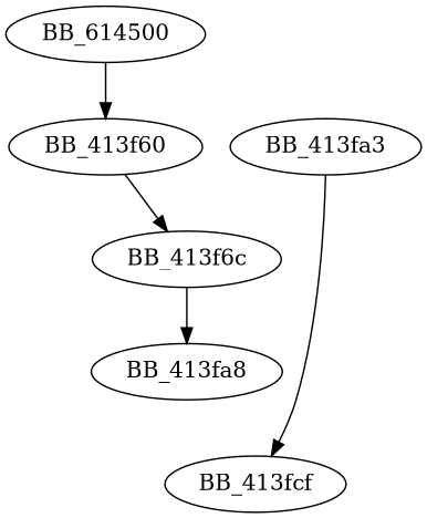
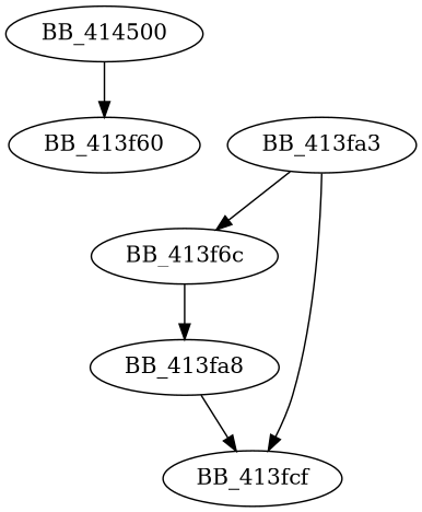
  digraph {
    BB_413f60
    BB_413f6c
    BB_413fa8
    BB_413fa3
    BB_413fcf
-   BB_414500 [label=BB_614500]
-   BB_413f60 -> BB_413f6c
+   BB_414500
+   BB_413fa3 -> BB_413f6c
    BB_413f6c -> BB_413fa8
+   BB_413fa8 -> BB_413fcf
    BB_413fa3 -> BB_413fcf
    BB_414500 -> BB_413f60
  }
